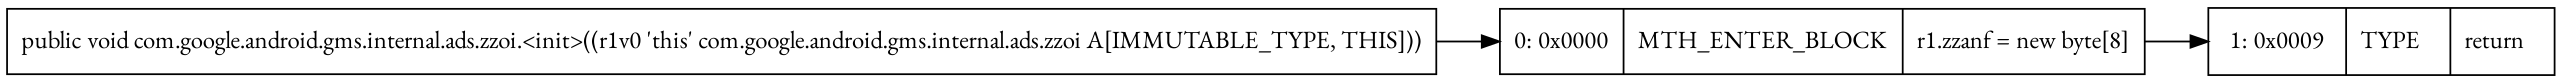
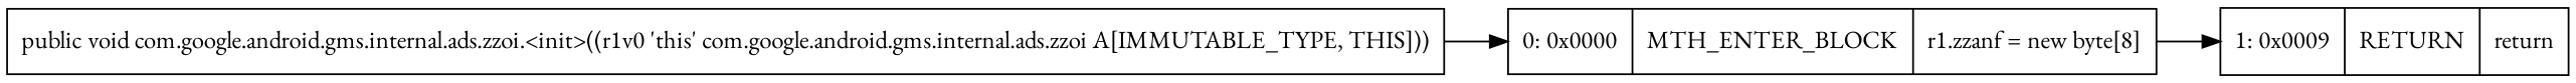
  digraph {
    rankdir=LR
    fontname="EB Garamond"
    node [shape=record fontname="EB Garamond"]
    edge [fontname="EB Garamond"]
    n1 [label="{0\:\ 0x0000|MTH_ENTER_BLOCK\l|r1.zzanf = new byte[8]\l}"]
-   n2 [label="{1\:\ 0x0009|TYPE\l|return\l}"]
+   n2 [label="{1\:\ 0x0009|RETURN\l|return\l}"]
    n3 [label="{public void com.google.android.gms.internal.ads.zzoi.\<init\>((r1v0 'this' com.google.android.gms.internal.ads.zzoi A[IMMUTABLE_TYPE, THIS])) }"]
    n1 -> n2
    n3 -> n1
  }
